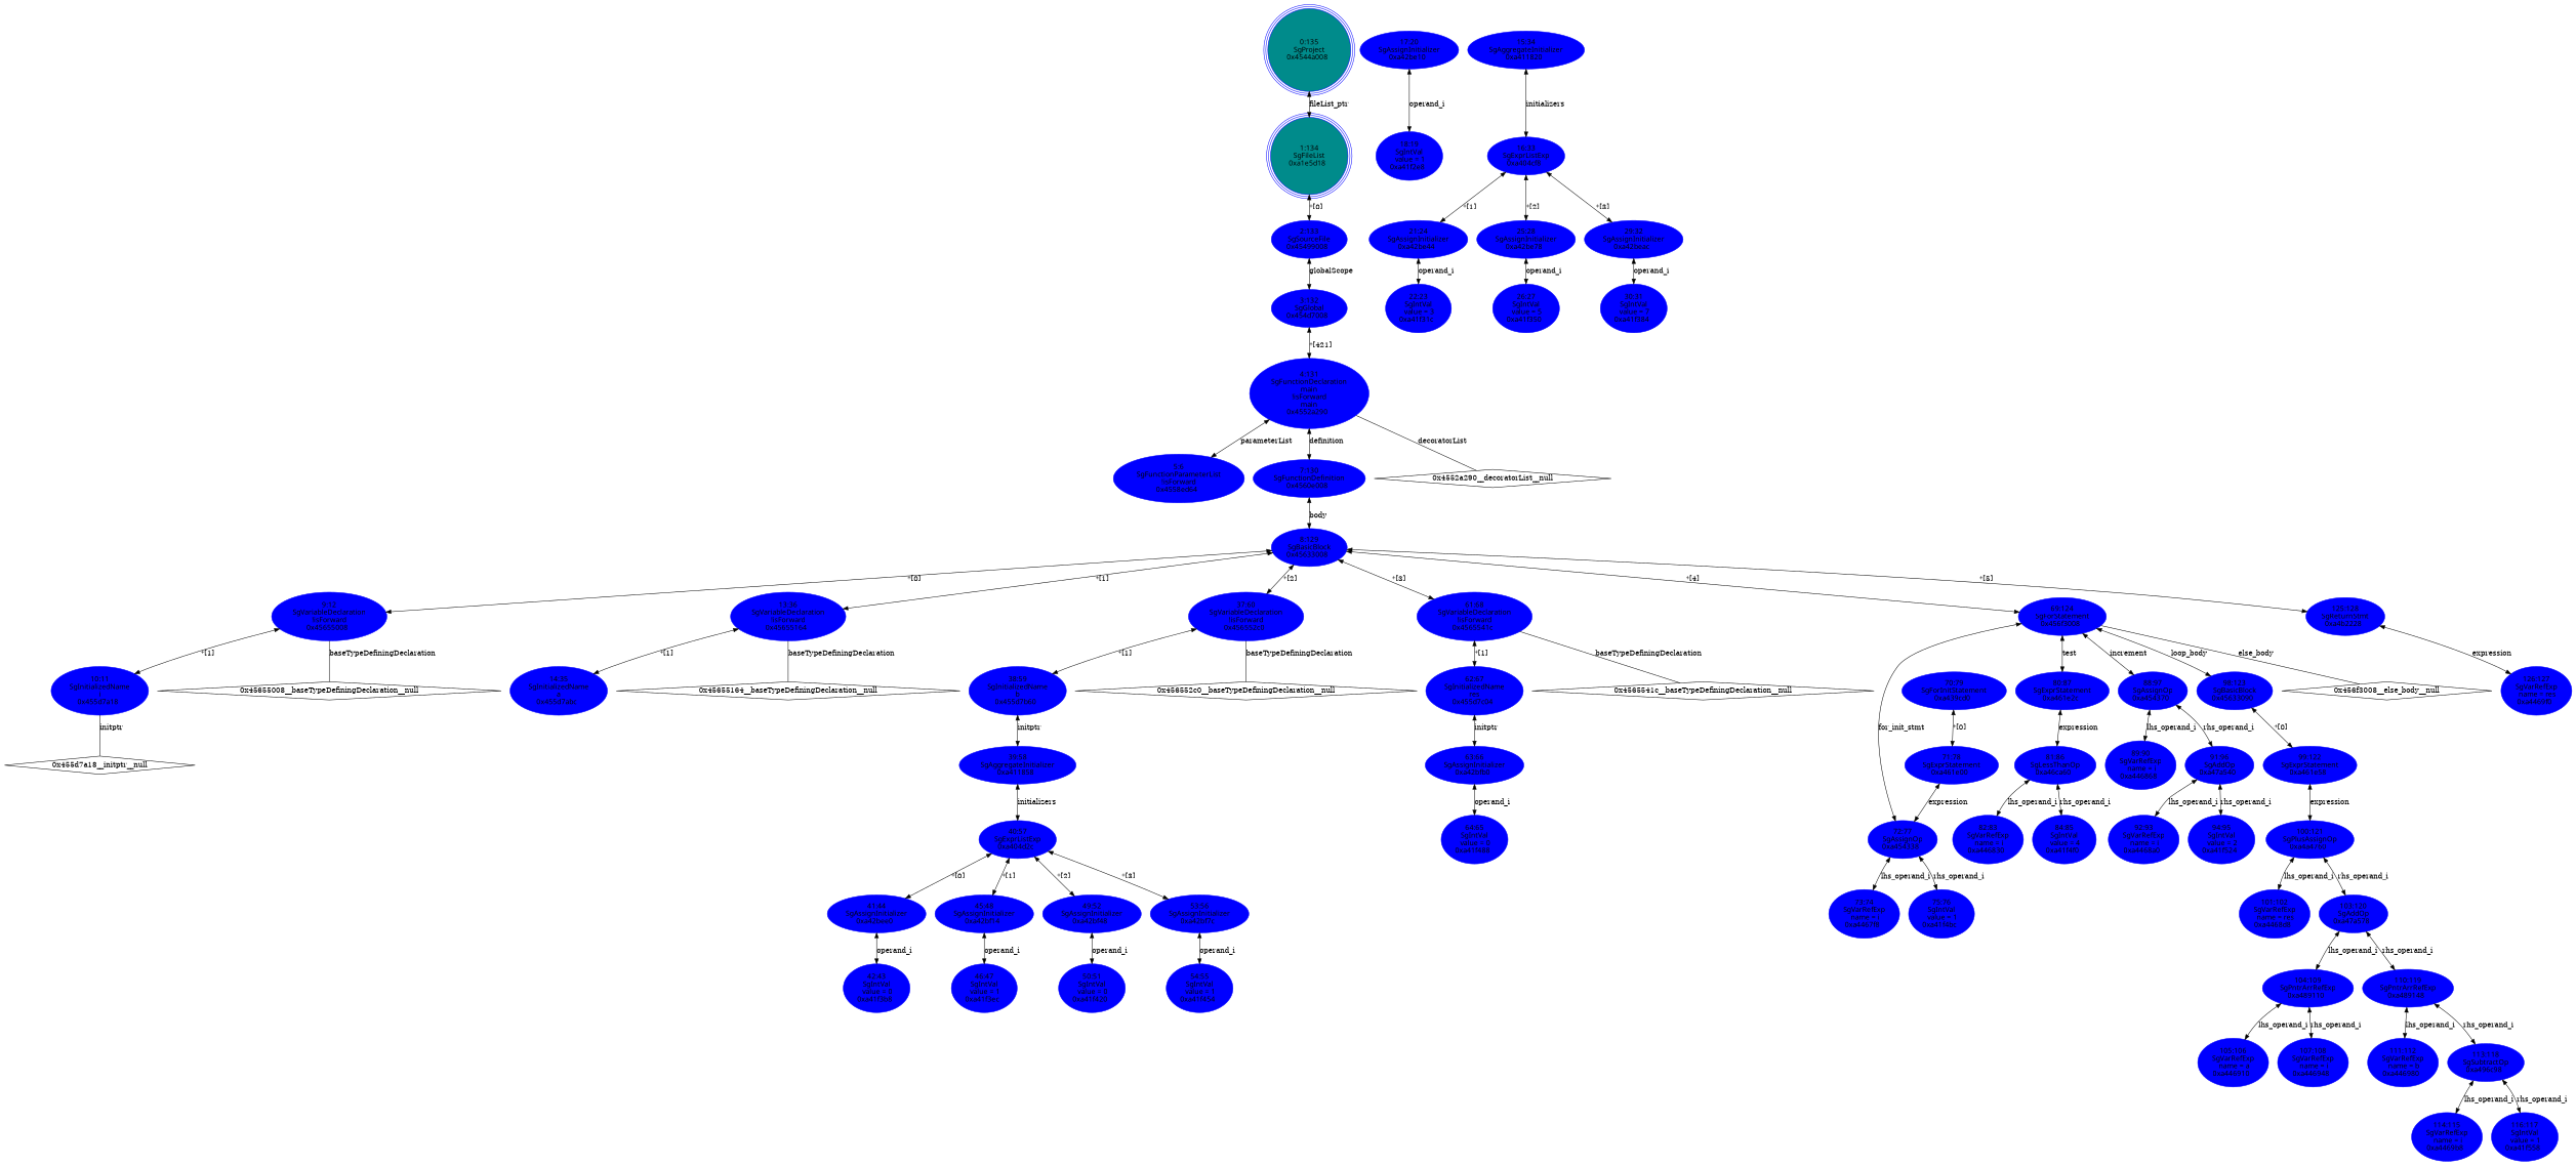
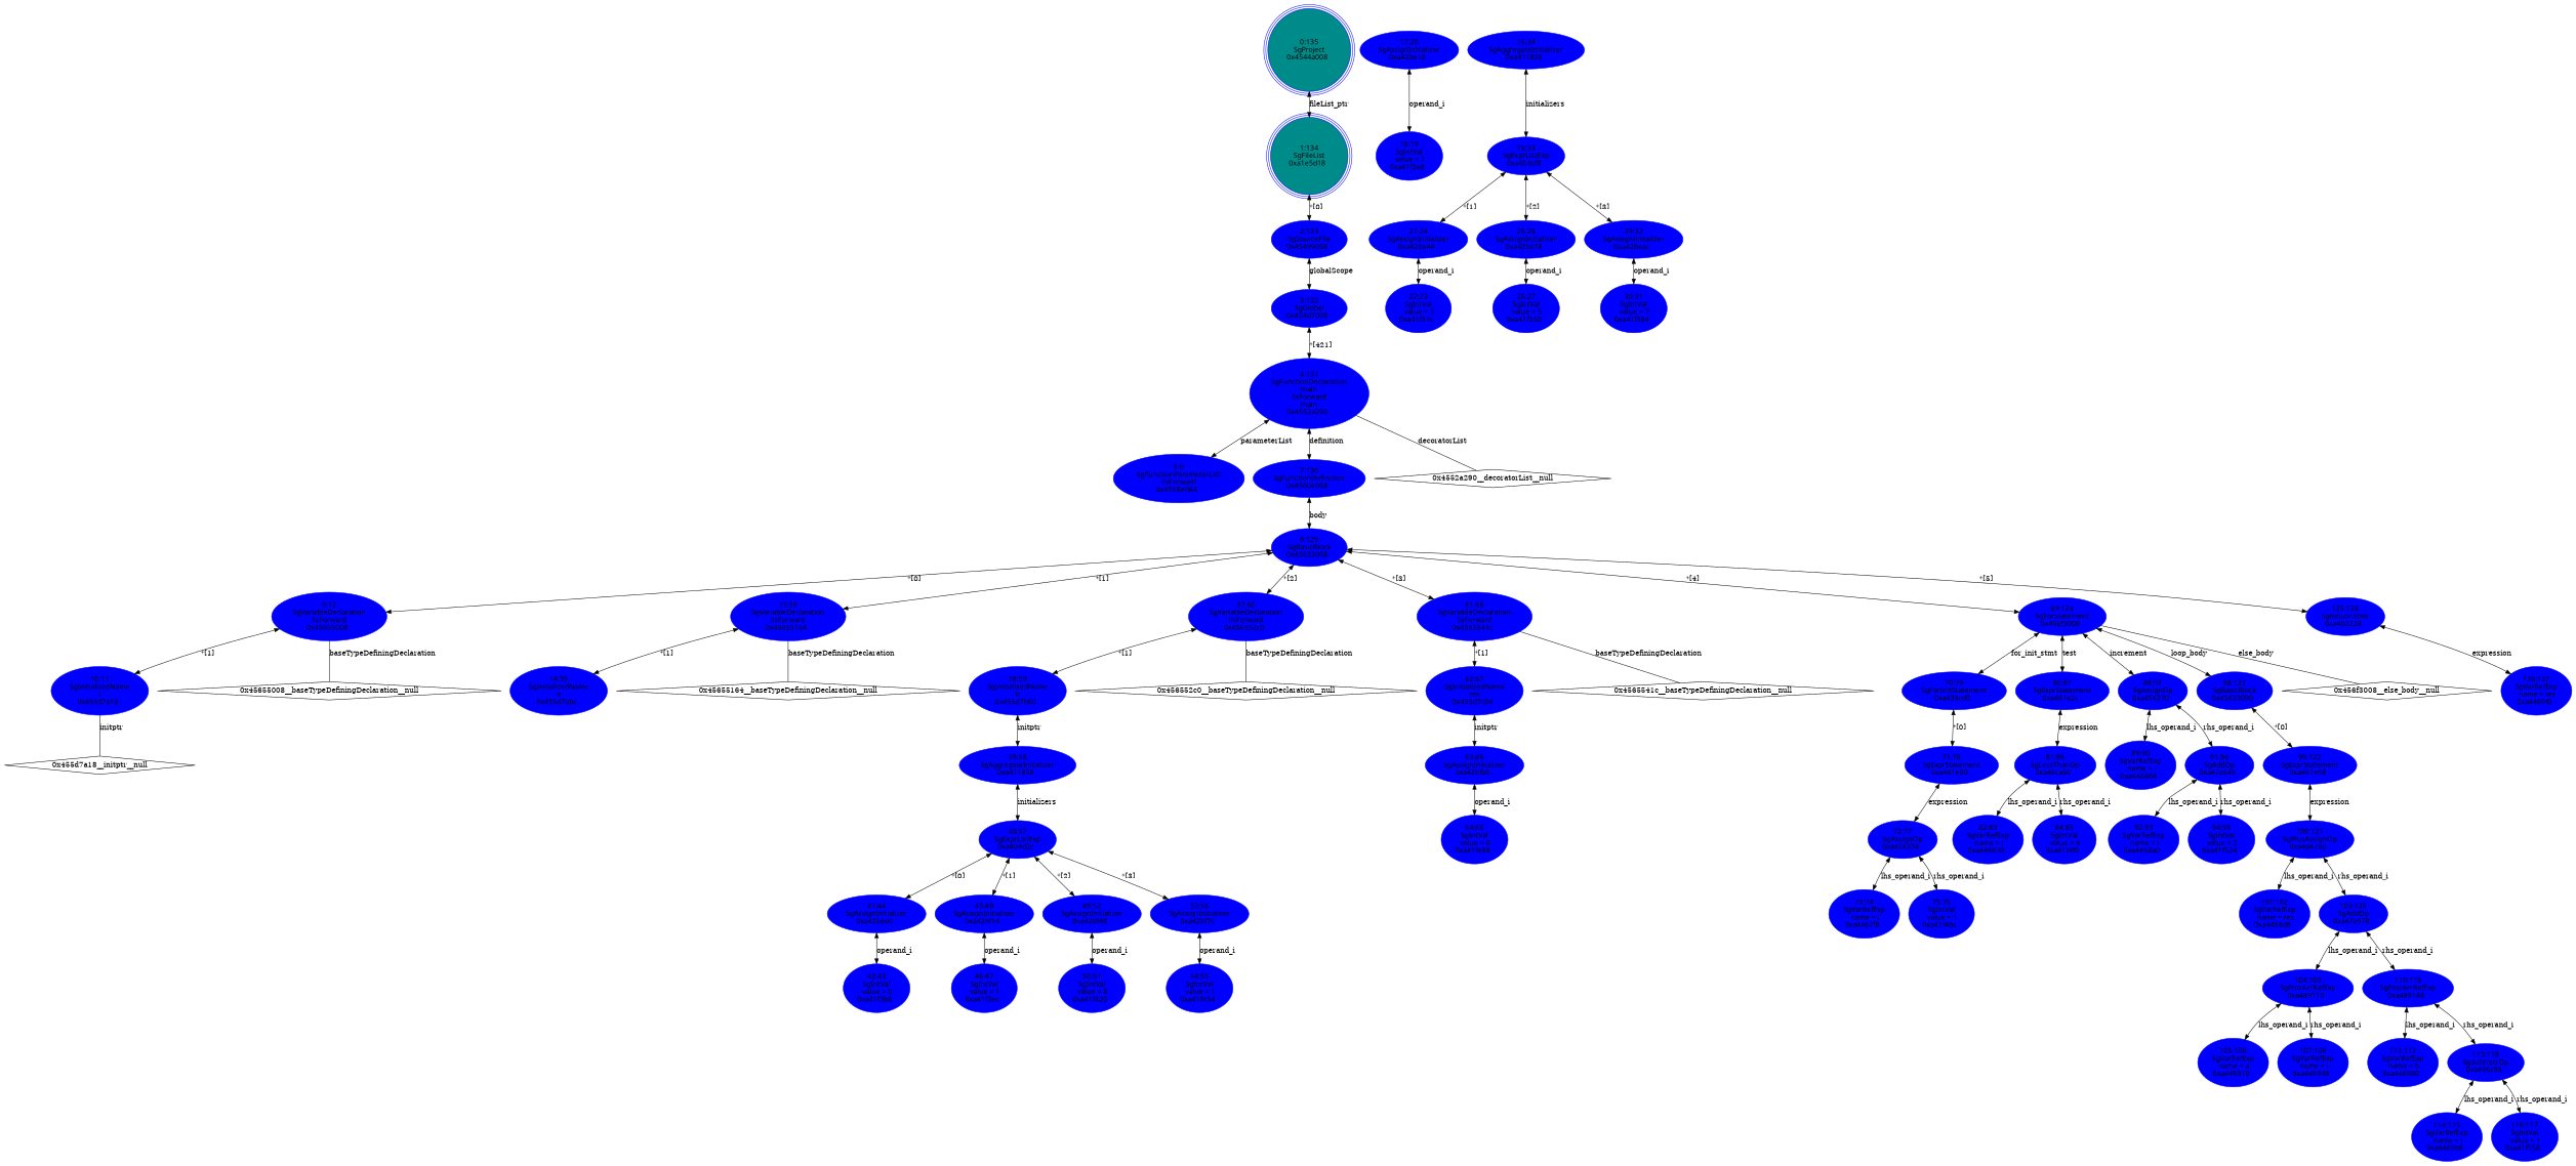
  digraph {
    node [color=blue fillcolor=blue1 fontcolor=black fontname="7x13bold" peripheries=1 regular=0 shape=ellipse sides=6 style=filled]
    edge [dir=both]
    n1 [label="5:6\nSgFunctionParameterList\n!isForward\n0x4558ed64  "]
    n2 [label="10:11\nSgInitializedName\ni\n0x455d7a18  "]
    "0x455d7a18__initptr__null" [shape=diamond color="" fillcolor="" fontcolor="" fontname="" peripheries="" regular="" sides="" style=""]
    n4 [label="9:12\nSgVariableDeclaration\n!isForward\n0x45655008  "]
    "0x45655008__baseTypeDefiningDeclaration__null" [shape=diamond color="" fillcolor="" fontcolor="" fontname="" peripheries="" regular="" sides="" style=""]
    n6 [label="18:19\nSgIntVal\n value = 1\n0xa41f2e8  "]
    n7 [label="17:20\nSgAssignInitializer\n0xa42be10  "]
    n8 [label="22:23\nSgIntVal\n value = 3\n0xa41f31c  "]
    n9 [label="21:24\nSgAssignInitializer\n0xa42be44  "]
    n10 [label="26:27\nSgIntVal\n value = 5\n0xa41f350  "]
    n11 [label="25:28\nSgAssignInitializer\n0xa42be78  "]
    n12 [label="30:31\nSgIntVal\n value = 7\n0xa41f384  "]
    n13 [label="29:32\nSgAssignInitializer\n0xa42beac  "]
    n14 [label="16:33\nSgExprListExp\n0xa404cf8  "]
    n15 [label="15:34\nSgAggregateInitializer\n0xa411820  "]
    n16 [label="14:35\nSgInitializedName\na\n0x455d7abc  "]
    n17 [label="13:36\nSgVariableDeclaration\n!isForward\n0x45655164  "]
    "0x45655164__baseTypeDefiningDeclaration__null" [shape=diamond color="" fillcolor="" fontcolor="" fontname="" peripheries="" regular="" sides="" style=""]
    n19 [label="42:43\nSgIntVal\n value = 0\n0xa41f3b8  "]
    n20 [label="41:44\nSgAssignInitializer\n0xa42bee0  "]
    n21 [label="46:47\nSgIntVal\n value = 1\n0xa41f3ec  "]
    n22 [label="45:48\nSgAssignInitializer\n0xa42bf14  "]
    n23 [label="50:51\nSgIntVal\n value = 0\n0xa41f420  "]
    n24 [label="49:52\nSgAssignInitializer\n0xa42bf48  "]
    n25 [label="54:55\nSgIntVal\n value = 1\n0xa41f454  "]
    n26 [label="53:56\nSgAssignInitializer\n0xa42bf7c  "]
    n27 [label="40:57\nSgExprListExp\n0xa404d2c  "]
    n28 [label="39:58\nSgAggregateInitializer\n0xa411858  "]
    n29 [label="38:59\nSgInitializedName\nb\n0x455d7b60  "]
    n30 [label="37:60\nSgVariableDeclaration\n!isForward\n0x456552c0  "]
    "0x456552c0__baseTypeDefiningDeclaration__null" [shape=diamond color="" fillcolor="" fontcolor="" fontname="" peripheries="" regular="" sides="" style=""]
    n32 [label="64:65\nSgIntVal\n value = 0\n0xa41f488  "]
    n33 [label="63:66\nSgAssignInitializer\n0xa42bfb0  "]
    n34 [label="62:67\nSgInitializedName\nres\n0x455d7c04  "]
    n35 [label="61:68\nSgVariableDeclaration\n!isForward\n0x4565541c  "]
    "0x4565541c__baseTypeDefiningDeclaration__null" [shape=diamond color="" fillcolor="" fontcolor="" fontname="" peripheries="" regular="" sides="" style=""]
    n37 [label="73:74\nSgVarRefExp\n name = i\n0xa4467f8  "]
    n38 [label="75:76\nSgIntVal\n value = 1\n0xa41f4bc  "]
    n39 [label="72:77\nSgAssignOp\n0xa454338  "]
    n40 [label="71:78\nSgExprStatement\n0xa461e00  "]
    n41 [label="70:79\nSgForInitStatement\n0xa439cd0  "]
    n42 [label="82:83\nSgVarRefExp\n name = i\n0xa446830  "]
    n43 [label="84:85\nSgIntVal\n value = 4\n0xa41f4f0  "]
    n44 [label="81:86\nSgLessThanOp\n0xa46ca60  "]
    n45 [label="80:87\nSgExprStatement\n0xa461e2c  "]
    n46 [label="89:90\nSgVarRefExp\n name = i\n0xa446868  "]
    n47 [label="92:93\nSgVarRefExp\n name = i\n0xa4468a0  "]
    n48 [label="94:95\nSgIntVal\n value = 2\n0xa41f524  "]
    n49 [label="91:96\nSgAddOp\n0xa47a540  "]
    n50 [label="88:97\nSgAssignOp\n0xa454370  "]
    n51 [label="101:102\nSgVarRefExp\n name = res\n0xa4468d8  "]
    n52 [label="105:106\nSgVarRefExp\n name = a\n0xa446910  "]
    n53 [label="107:108\nSgVarRefExp\n name = i\n0xa446948  "]
    n54 [label="104:109\nSgPntrArrRefExp\n0xa489110  "]
    n55 [label="111:112\nSgVarRefExp\n name = b\n0xa446980  "]
    n56 [label="114:115\nSgVarRefExp\n name = i\n0xa4469b8  "]
    n57 [label="116:117\nSgIntVal\n value = 1\n0xa41f558  "]
    n58 [label="113:118\nSgSubtractOp\n0xa496c98  "]
    n59 [label="110:119\nSgPntrArrRefExp\n0xa489148  "]
    n60 [label="103:120\nSgAddOp\n0xa47a578  "]
    n61 [label="100:121\nSgPlusAssignOp\n0xa4a4760  "]
    n62 [label="99:122\nSgExprStatement\n0xa461e58  "]
    n63 [label="98:123\nSgBasicBlock\n0x45633090  "]
    n64 [label="69:124\nSgForStatement\n0x456f3008  "]
    "0x456f3008__else_body__null" [shape=diamond color="" fillcolor="" fontcolor="" fontname="" peripheries="" regular="" sides="" style=""]
    n66 [label="126:127\nSgVarRefExp\n name = res\n0xa4469f0  "]
    n67 [label="125:128\nSgReturnStmt\n0xa4b2228  "]
    n68 [label="8:129\nSgBasicBlock\n0x45633008  "]
    n69 [label="7:130\nSgFunctionDefinition\n0x4560e008  "]
    n70 [label="4:131\nSgFunctionDeclaration\nmain\n!isForward\nmain\n0x4552a290  "]
    "0x4552a290__decoratorList__null" [shape=diamond color="" fillcolor="" fontcolor="" fontname="" peripheries="" regular="" sides="" style=""]
    n72 [label="3:132\nSgGlobal\n0x454d7008  "]
    n73 [label="2:133\nSgSourceFile\n0x45499008  "]
    n74 [fillcolor=cyan4 fontname="12x24bold" label="1:134\nSgFileList\n0xa1e5d18  " peripheries=3 shape=circle]
    n75 [fillcolor=cyan4 fontname="12x24bold" label="0:135\nSgProject\n0x4544a008  " peripheries=3 shape=circle]
    n2 -> "0x455d7a18__initptr__null" [dir=none label=initptr]
    n4 -> n2 [label="*[1]"]
    n4 -> "0x45655008__baseTypeDefiningDeclaration__null" [dir=none label=baseTypeDefiningDeclaration]
    n7 -> n6 [label=operand_i]
    n9 -> n8 [label=operand_i]
    n11 -> n10 [label=operand_i]
    n13 -> n12 [label=operand_i]
    n14 -> n9 [label="*[1]"]
    n14 -> n11 [label="*[2]"]
    n14 -> n13 [label="*[3]"]
    n15 -> n14 [label=initializers]
    n17 -> n16 [label="*[1]"]
    n17 -> "0x45655164__baseTypeDefiningDeclaration__null" [dir=none label=baseTypeDefiningDeclaration]
    n20 -> n19 [label=operand_i]
    n22 -> n21 [label=operand_i]
    n24 -> n23 [label=operand_i]
    n26 -> n25 [label=operand_i]
    n27 -> n20 [label="*[0]"]
    n27 -> n22 [label="*[1]"]
    n27 -> n24 [label="*[2]"]
    n27 -> n26 [label="*[3]"]
    n28 -> n27 [label=initializers]
    n29 -> n28 [label=initptr]
    n30 -> n29 [label="*[1]"]
    n30 -> "0x456552c0__baseTypeDefiningDeclaration__null" [dir=none label=baseTypeDefiningDeclaration]
    n33 -> n32 [label=operand_i]
    n34 -> n33 [label=initptr]
    n35 -> n34 [label="*[1]"]
    n35 -> "0x4565541c__baseTypeDefiningDeclaration__null" [dir=none label=baseTypeDefiningDeclaration]
    n39 -> n37 [label=lhs_operand_i]
    n39 -> n38 [label=rhs_operand_i]
    n40 -> n39 [label=expression]
    n41 -> n40 [label="*[0]"]
    n44 -> n42 [label=lhs_operand_i]
    n44 -> n43 [label=rhs_operand_i]
    n45 -> n44 [label=expression]
    n49 -> n47 [label=lhs_operand_i]
    n49 -> n48 [label=rhs_operand_i]
    n50 -> n46 [label=lhs_operand_i]
    n50 -> n49 [label=rhs_operand_i]
    n54 -> n52 [label=lhs_operand_i]
    n54 -> n53 [label=rhs_operand_i]
    n58 -> n56 [label=lhs_operand_i]
    n58 -> n57 [label=rhs_operand_i]
    n59 -> n55 [label=lhs_operand_i]
    n59 -> n58 [label=rhs_operand_i]
    n60 -> n54 [label=lhs_operand_i]
    n60 -> n59 [label=rhs_operand_i]
    n61 -> n51 [label=lhs_operand_i]
    n61 -> n60 [label=rhs_operand_i]
    n62 -> n61 [label=expression]
    n63 -> n62 [label="*[0]"]
-   n64 -> n39 [label=for_init_stmt]
+   n64 -> n41 [label=for_init_stmt]
    n64 -> n45 [label=test]
    n64 -> n50 [label=increment]
    n64 -> n63 [label=loop_body]
    n64 -> "0x456f3008__else_body__null" [dir=none label=else_body]
    n67 -> n66 [label=expression]
    n68 -> n4 [label="*[0]"]
    n68 -> n17 [label="*[1]"]
    n68 -> n30 [label="*[2]"]
    n68 -> n35 [label="*[3]"]
    n68 -> n64 [label="*[4]"]
    n68 -> n67 [label="*[5]"]
    n69 -> n68 [label=body]
    n70 -> n1 [label=parameterList]
    n70 -> n69 [label=definition]
    n70 -> "0x4552a290__decoratorList__null" [dir=none label=decoratorList]
    n72 -> n70 [label="*[421]"]
    n73 -> n72 [label=globalScope]
    n74 -> n73 [label="*[0]"]
    n75 -> n74 [label=fileList_ptr]
  }
